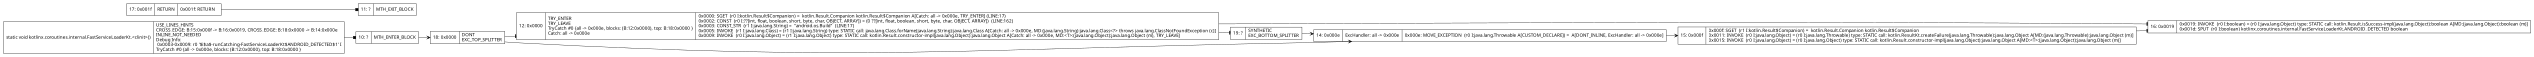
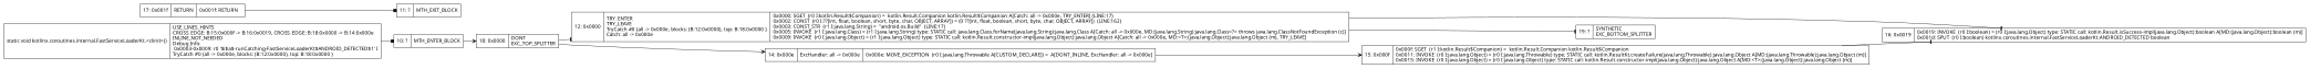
  digraph {
    fontname="Noto Sans"
    rankdir=LR
    node [fontname="Noto Sans" shape=record]
    edge [arrowhead=vee fontname="Noto Sans"]
    n1 [label="{10\:\ ?|MTH_ENTER_BLOCK\l}"]
    n2 [label="{18\:\ 0x0000|DONT\lEXC_TOP_SPLITTER\l}"]
    n3 [label="{12\:\ 0x0000|TRY_ENTER\lTRY_LEAVE\lTryCatch #0 \{all \-\> 0x000e, blocks: (B:12:0x0000), top: B:18:0x0000 \}\lCatch: all \-\> 0x000e\l|0x0000: SGET  (r0 I:kotlin.Result$Companion) =  kotlin.Result.Companion kotlin.Result$Companion A[Catch: all \-\> 0x000e, TRY_ENTER] (LINE:17)\l0x0002: CONST  (r0 I:??[int, float, boolean, short, byte, char, OBJECT, ARRAY]) = (0 ??[int, float, boolean, short, byte, char, OBJECT, ARRAY])  (LINE:162)\l0x0003: CONST_STR  (r1 I:java.lang.String) =  \"android.os.Build\"  (LINE:17)\l0x0005: INVOKE  (r1 I:java.lang.Class) = (r1 I:java.lang.String) type: STATIC call: java.lang.Class.forName(java.lang.String):java.lang.Class A[Catch: all \-\> 0x000e, MD:(java.lang.String):java.lang.Class\<?\> throws java.lang.ClassNotFoundException (c)]\l0x0009: INVOKE  (r0 I:java.lang.Object) = (r1 I:java.lang.Object) type: STATIC call: kotlin.Result.constructor\-impl(java.lang.Object):java.lang.Object A[Catch: all \-\> 0x000e, MD:\<T\>:(java.lang.Object):java.lang.Object (m), TRY_LEAVE]\l}"]
    n4 [label="{14\:\ 0x000e|ExcHandler: all \-\> 0x000e\l|0x000e: MOVE_EXCEPTION  (r0 I:java.lang.Throwable A[CUSTOM_DECLARE]) =  A[DONT_INLINE, ExcHandler: all \-\> 0x000e]\l}"]
    n5 [label="{16\:\ 0x0019|0x0019: INVOKE  (r0 I:boolean) = (r0 I:java.lang.Object) type: STATIC call: kotlin.Result.isSuccess\-impl(java.lang.Object):boolean A[MD:(java.lang.Object):boolean (m)]\l0x001d: SPUT  (r0 I:boolean) kotlinx.coroutines.internal.FastServiceLoaderKt.ANDROID_DETECTED boolean \l}"]
    n6 [label="{19\:\ ?|SYNTHETIC\lEXC_BOTTOM_SPLITTER\l}"]
    n7 [label="{15\:\ 0x000f|0x000f: SGET  (r1 I:kotlin.Result$Companion) =  kotlin.Result.Companion kotlin.Result$Companion \l0x0011: INVOKE  (r0 I:java.lang.Object) = (r0 I:java.lang.Throwable) type: STATIC call: kotlin.ResultKt.createFailure(java.lang.Throwable):java.lang.Object A[MD:(java.lang.Throwable):java.lang.Object (m)]\l0x0015: INVOKE  (r0 I:java.lang.Object) = (r0 I:java.lang.Object) type: STATIC call: kotlin.Result.constructor\-impl(java.lang.Object):java.lang.Object A[MD:\<T\>:(java.lang.Object):java.lang.Object (m)]\l}"]
    n8 [label="{17\:\ 0x001f|RETURN\l|0x001f: RETURN   \l}"]
    n9 [label="{11\:\ ?|MTH_EXIT_BLOCK\l}"]
    n10 [label="{static void kotlinx.coroutines.internal.FastServiceLoaderKt.\<clinit\>()  | USE_LINES_HINTS\lCROSS_EDGE: B:15:0x000f \-\> B:16:0x0019, CROSS_EDGE: B:18:0x0000 \-\> B:14:0x000e\lINLINE_NOT_NEEDED\lDebug Info:\l  0x0003\-0x0009: r0 '$i$a$\-runCatching\-FastServiceLoaderKt$ANDROID_DETECTED$1' I\lTryCatch #0 \{all \-\> 0x000e, blocks: (B:12:0x0000), top: B:18:0x0000 \}\l}"]
    n1 -> n2
    n2 -> n3 [arrowhead=tee]
    n2 -> n4
    n3 -> n5 [arrowhead=tee]
    n3 -> n6 [arrowhead=tee]
    n4 -> n7
-   n6 -> n4
    n7 -> n5 [arrowhead=tee]
    n8 -> n9 [arrowhead=box]
    n10 -> n1 [arrowhead=box]
  }
